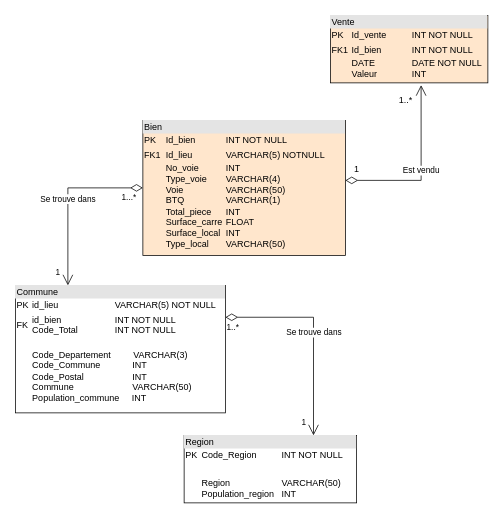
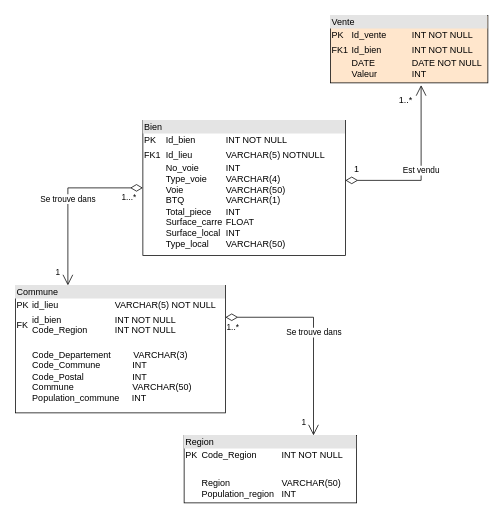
  <mxCell id="0" />
  <mxCell id="1" parent="0" />
- <mxCell id="2" value="&lt;div style=&quot;box-sizing:border-box;width:100%;background:#e4e4e4;padding:2px;&quot;&gt;Bien&lt;/div&gt;&lt;table style=&quot;width:100%;font-size:1em;&quot; cellpadding=&quot;2&quot; cellspacing=&quot;0&quot;&gt;&lt;tbody&gt;&lt;tr&gt;&lt;td&gt;PK&lt;/td&gt;&lt;td&gt;Id_bien&lt;span style=&quot;white-space: pre;&quot;&gt;&#09;&lt;/span&gt;&lt;span style=&quot;white-space: pre;&quot;&gt;&#09;&lt;/span&gt;INT NOT NULL&lt;/td&gt;&lt;/tr&gt;&lt;tr&gt;&lt;td&gt;FK1&lt;/td&gt;&lt;td&gt;Id_lieu&lt;span style=&quot;white-space: pre;&quot;&gt;&#09;&lt;/span&gt;&lt;span style=&quot;white-space: pre;&quot;&gt;&#09;&lt;/span&gt;VARCHAR(5) NOTNULL&lt;/td&gt;&lt;/tr&gt;&lt;tr&gt;&lt;td&gt;&lt;/td&gt;&lt;td&gt;No_voie&lt;span style=&quot;white-space: pre;&quot;&gt;&#09;&lt;/span&gt;&lt;span style=&quot;white-space: pre;&quot;&gt;&#09;&lt;/span&gt;INT&lt;br&gt;Type_voie&lt;span style=&quot;white-space: pre;&quot;&gt;&#09;&lt;/span&gt;VARCHAR(4)&lt;br&gt;Voie&lt;span style=&quot;white-space: pre;&quot;&gt;&#09;&lt;/span&gt;&lt;span style=&quot;white-space: pre;&quot;&gt;&#09;&lt;/span&gt;&lt;span style=&quot;white-space: pre;&quot;&gt;&#09;&lt;/span&gt;VARCHAR(50)&lt;br&gt;BTQ&lt;span style=&quot;white-space: pre;&quot;&gt;&#09;&lt;/span&gt;&lt;span style=&quot;white-space: pre;&quot;&gt;&#09;&lt;/span&gt;&lt;span style=&quot;white-space: pre;&quot;&gt;&#09;&lt;/span&gt;VARCHAR(1)&lt;br&gt;Total_piece&lt;span style=&quot;white-space: pre;&quot;&gt;&#09;&lt;/span&gt;INT&lt;br&gt;Surface_carre&lt;span style=&quot;white-space: pre;&quot;&gt;&#09;&lt;/span&gt;FLOAT&lt;br&gt;Surface_local&lt;span style=&quot;white-space: pre;&quot;&gt;&#09;&lt;/span&gt;INT&lt;br&gt;Type_local&lt;span style=&quot;white-space: pre;&quot;&gt;&#09;&lt;/span&gt;VARCHAR(50)&lt;br&gt;&lt;br&gt;&lt;br&gt;&lt;br&gt;&lt;br&gt;&lt;/td&gt;&lt;/tr&gt;&lt;/tbody&gt;&lt;/table&gt;" style="verticalAlign=top;align=left;overflow=fill;html=1;whiteSpace=wrap;fillColor=#ffe6cc;" vertex="1" parent="1"><mxGeometry x="190" y="160" width="270" height="180" as="geometry" /></mxCell>
+ <mxCell id="2" value="&lt;div style=&quot;box-sizing:border-box;width:100%;background:#e4e4e4;padding:2px;&quot;&gt;Bien&lt;/div&gt;&lt;table style=&quot;width:100%;font-size:1em;&quot; cellpadding=&quot;2&quot; cellspacing=&quot;0&quot;&gt;&lt;tbody&gt;&lt;tr&gt;&lt;td&gt;PK&lt;/td&gt;&lt;td&gt;Id_bien&lt;span style=&quot;white-space: pre;&quot;&gt;&#09;&lt;/span&gt;&lt;span style=&quot;white-space: pre;&quot;&gt;&#09;&lt;/span&gt;INT NOT NULL&lt;/td&gt;&lt;/tr&gt;&lt;tr&gt;&lt;td&gt;FK1&lt;/td&gt;&lt;td&gt;Id_lieu&lt;span style=&quot;white-space: pre;&quot;&gt;&#09;&lt;/span&gt;&lt;span style=&quot;white-space: pre;&quot;&gt;&#09;&lt;/span&gt;VARCHAR(5) NOTNULL&lt;/td&gt;&lt;/tr&gt;&lt;tr&gt;&lt;td&gt;&lt;/td&gt;&lt;td&gt;No_voie&lt;span style=&quot;white-space: pre;&quot;&gt;&#09;&lt;/span&gt;&lt;span style=&quot;white-space: pre;&quot;&gt;&#09;&lt;/span&gt;INT&lt;br&gt;Type_voie&lt;span style=&quot;white-space: pre;&quot;&gt;&#09;&lt;/span&gt;VARCHAR(4)&lt;br&gt;Voie&lt;span style=&quot;white-space: pre;&quot;&gt;&#09;&lt;/span&gt;&lt;span style=&quot;white-space: pre;&quot;&gt;&#09;&lt;/span&gt;&lt;span style=&quot;white-space: pre;&quot;&gt;&#09;&lt;/span&gt;VARCHAR(50)&lt;br&gt;BTQ&lt;span style=&quot;white-space: pre;&quot;&gt;&#09;&lt;/span&gt;&lt;span style=&quot;white-space: pre;&quot;&gt;&#09;&lt;/span&gt;&lt;span style=&quot;white-space: pre;&quot;&gt;&#09;&lt;/span&gt;VARCHAR(1)&lt;br&gt;Total_piece&lt;span style=&quot;white-space: pre;&quot;&gt;&#09;&lt;/span&gt;INT&lt;br&gt;Surface_carre&lt;span style=&quot;white-space: pre;&quot;&gt;&#09;&lt;/span&gt;FLOAT&lt;br&gt;Surface_local&lt;span style=&quot;white-space: pre;&quot;&gt;&#09;&lt;/span&gt;INT&lt;br&gt;Type_local&lt;span style=&quot;white-space: pre;&quot;&gt;&#09;&lt;/span&gt;VARCHAR(50)&lt;br&gt;&lt;br&gt;&lt;br&gt;&lt;br&gt;&lt;br&gt;&lt;/td&gt;&lt;/tr&gt;&lt;/tbody&gt;&lt;/table&gt;" style="verticalAlign=top;align=left;overflow=fill;html=1;whiteSpace=wrap;" vertex="1" parent="1"><mxGeometry x="190" y="160" width="270" height="180" as="geometry" /></mxCell>
  <mxCell id="3" value="&lt;div style=&quot;box-sizing:border-box;width:100%;background:#e4e4e4;padding:2px;&quot;&gt;Vente&lt;/div&gt;&lt;table style=&quot;width:100%;font-size:1em;&quot; cellpadding=&quot;2&quot; cellspacing=&quot;0&quot;&gt;&lt;tbody&gt;&lt;tr&gt;&lt;td&gt;PK&lt;/td&gt;&lt;td&gt;Id_vente&lt;span style=&quot;white-space: pre;&quot;&gt;&#09;&lt;/span&gt;&lt;span style=&quot;white-space: pre;&quot;&gt;&#09;&lt;/span&gt;INT NOT NULL&lt;/td&gt;&lt;/tr&gt;&lt;tr&gt;&lt;td&gt;FK1&lt;/td&gt;&lt;td&gt;Id_bien&lt;span style=&quot;white-space: pre;&quot;&gt;&#09;&lt;/span&gt;&lt;span style=&quot;white-space: pre;&quot;&gt;&#09;&lt;/span&gt;INT NOT NULL&lt;/td&gt;&lt;/tr&gt;&lt;tr&gt;&lt;td&gt;&lt;/td&gt;&lt;td&gt;DATE&lt;span style=&quot;white-space: pre;&quot;&gt;&#09;&lt;/span&gt;&lt;span style=&quot;white-space: pre;&quot;&gt;&#09;&lt;/span&gt;DATE NOT NULL&lt;br&gt;Valeur&lt;span style=&quot;white-space: pre;&quot;&gt;&#09;&lt;/span&gt;&lt;span style=&quot;white-space: pre;&quot;&gt;&#09;&lt;/span&gt;INT&lt;/td&gt;&lt;/tr&gt;&lt;/tbody&gt;&lt;/table&gt;" style="verticalAlign=top;align=left;overflow=fill;html=1;whiteSpace=wrap;fillColor=#ffe6cc;" vertex="1" parent="1"><mxGeometry x="440" y="20" width="210" height="90" as="geometry" /></mxCell>
- <mxCell id="4" value="&lt;div style=&quot;box-sizing:border-box;width:100%;background:#e4e4e4;padding:2px;&quot;&gt;Commune&lt;/div&gt;&lt;table style=&quot;width:100%;font-size:1em;&quot; cellpadding=&quot;2&quot; cellspacing=&quot;0&quot;&gt;&lt;tbody&gt;&lt;tr&gt;&lt;td&gt;PK&lt;/td&gt;&lt;td&gt;id_lieu&lt;span style=&quot;&quot;&gt;&lt;span style=&quot;white-space: pre;&quot;&gt;&amp;nbsp;&amp;nbsp;&amp;nbsp;&amp;nbsp;&lt;/span&gt;&lt;span style=&quot;&quot;&gt;&lt;span style=&quot;white-space: pre;&quot;&gt;&amp;nbsp;&amp;nbsp;&amp;nbsp;&amp;nbsp;&lt;/span&gt;&lt;span style=&quot;&quot;&gt;&lt;span style=&quot;white-space: pre;&quot;&gt;&amp;nbsp;&amp;nbsp;&lt;span style=&quot;white-space: pre;&quot;&gt;&#09;&lt;/span&gt;&lt;span style=&quot;white-space: pre;&quot;&gt;&#09;&lt;/span&gt; &lt;/span&gt;&lt;/span&gt;&lt;/span&gt;&lt;/span&gt;VARCHAR(5) NOT NULL&lt;/td&gt;&lt;/tr&gt;&lt;tr&gt;&lt;td&gt;FK&lt;/td&gt;&lt;td&gt;id_bien&lt;span style=&quot;&quot;&gt;&lt;span style=&quot;white-space: pre;&quot;&gt;&amp;nbsp;&amp;nbsp;&amp;nbsp;&amp;nbsp;&lt;/span&gt;&lt;span style=&quot;&quot;&gt;&lt;span style=&quot;white-space: pre;&quot;&gt;&amp;nbsp;&amp;nbsp;&amp;nbsp;&amp;nbsp;&lt;span style=&quot;white-space: pre;&quot;&gt;&#09;&lt;/span&gt;&lt;/span&gt;&lt;/span&gt;&lt;span style=&quot;&quot;&gt;&lt;span style=&quot;white-space: pre;&quot;&gt;&amp;nbsp;&amp;nbsp;&amp;nbsp;&amp;nbsp;&lt;/span&gt;&lt;/span&gt;&lt;/span&gt;&lt;span style=&quot;&quot;&gt;&lt;span style=&quot;white-space: pre;&quot;&gt;&amp;nbsp;&amp;nbsp;&amp;nbsp;&amp;nbsp; &lt;/span&gt;&lt;/span&gt;INT NOT NULL&lt;br&gt;Code_Total&lt;span style=&quot;white-space: pre;&quot;&gt;&amp;nbsp;&lt;span style=&quot;white-space: pre;&quot;&gt;&#09;&lt;/span&gt;&lt;span style=&quot;white-space: pre;&quot;&gt;&#09;&lt;/span&gt;&lt;/span&gt;&lt;span style=&quot;border-color: var(--border-color);&quot;&gt;&lt;span style=&quot;white-space: pre;&quot;&gt;&amp;nbsp;&lt;/span&gt;&lt;/span&gt;INT NOT NULL&lt;br style=&quot;border-color: var(--border-color);&quot;&gt;&lt;/td&gt;&lt;/tr&gt;&lt;tr&gt;&lt;td&gt;&lt;br&gt;&lt;/td&gt;&lt;td&gt;&lt;br&gt;Code_Departement&lt;span style=&quot;&quot;&gt;&lt;span style=&quot;white-space: pre;&quot;&gt;&amp;nbsp;&amp;nbsp;&amp;nbsp;&amp;nbsp;&lt;/span&gt;&lt;/span&gt;&lt;span style=&quot;&quot;&gt;&lt;span style=&quot;white-space: pre;&quot;&gt;&amp;nbsp;&amp;nbsp;&amp;nbsp;&amp;nbsp; &lt;/span&gt;&lt;/span&gt;VARCHAR(3)&lt;br&gt;Code_Commune&lt;span style=&quot;white-space: pre;&quot;&gt;&#09;&lt;/span&gt;&lt;span style=&quot;&quot;&gt;&lt;span style=&quot;white-space: pre;&quot;&gt;&amp;nbsp;&amp;nbsp;&amp;nbsp;&amp;nbsp;&lt;/span&gt;&lt;/span&gt;&lt;span style=&quot;&quot;&gt;&lt;span style=&quot;white-space: pre;&quot;&gt;&amp;nbsp;&amp;nbsp;&amp;nbsp;&amp;nbsp;&lt;/span&gt;&lt;/span&gt;INT&lt;br&gt;Code_Postal&lt;span style=&quot;&quot;&gt;&lt;span style=&quot;white-space: pre;&quot;&gt;&amp;nbsp;&amp;nbsp;&amp;nbsp;&amp;nbsp;&lt;span style=&quot;white-space: pre;&quot;&gt;&#09;&lt;/span&gt;&lt;/span&gt;&lt;/span&gt;&lt;span style=&quot;&quot;&gt;&lt;span style=&quot;white-space: pre;&quot;&gt;&amp;nbsp;&amp;nbsp;&amp;nbsp;&amp;nbsp;&lt;/span&gt;&lt;/span&gt;&lt;span style=&quot;&quot;&gt;&lt;span style=&quot;white-space: pre;&quot;&gt;&amp;nbsp;&amp;nbsp;&amp;nbsp;&amp;nbsp;&lt;/span&gt;&lt;/span&gt;INT&lt;br&gt;Commune&lt;span style=&quot;&quot;&gt;&lt;span style=&quot;white-space: pre;&quot;&gt;&amp;nbsp;&amp;nbsp;&amp;nbsp;&amp;nbsp;&lt;/span&gt;&lt;/span&gt;&lt;span style=&quot;&quot;&gt;&lt;span style=&quot;white-space: pre;&quot;&gt;&amp;nbsp;&lt;span style=&quot;white-space: pre;&quot;&gt;&#09;&lt;/span&gt;&lt;span style=&quot;white-space: pre;&quot;&gt;&#09;&lt;/span&gt; &amp;nbsp;&amp;nbsp;&amp;nbsp;&lt;/span&gt;&lt;/span&gt;&lt;span style=&quot;&quot;&gt;&lt;span style=&quot;white-space: pre;&quot;&gt;&amp;nbsp;&amp;nbsp;&amp;nbsp;&amp;nbsp;&lt;/span&gt;&lt;/span&gt;VARCHAR(50)&lt;br&gt;Population_commune&lt;span style=&quot;&quot;&gt;&lt;span style=&quot;white-space: pre;&quot;&gt;&amp;nbsp;&amp;nbsp;  &amp;nbsp;&lt;/span&gt;&lt;/span&gt;INT&lt;/td&gt;&lt;/tr&gt;&lt;/tbody&gt;&lt;/table&gt;" style="verticalAlign=top;align=left;overflow=fill;html=1;whiteSpace=wrap;" vertex="1" parent="1"><mxGeometry x="20" y="380" width="280" height="170" as="geometry" /></mxCell>
+ <mxCell id="4" value="&lt;div style=&quot;box-sizing:border-box;width:100%;background:#e4e4e4;padding:2px;&quot;&gt;Commune&lt;/div&gt;&lt;table style=&quot;width:100%;font-size:1em;&quot; cellpadding=&quot;2&quot; cellspacing=&quot;0&quot;&gt;&lt;tbody&gt;&lt;tr&gt;&lt;td&gt;PK&lt;/td&gt;&lt;td&gt;id_lieu&lt;span style=&quot;&quot;&gt;&lt;span style=&quot;white-space: pre;&quot;&gt;&amp;nbsp;&amp;nbsp;&amp;nbsp;&amp;nbsp;&lt;/span&gt;&lt;span style=&quot;&quot;&gt;&lt;span style=&quot;white-space: pre;&quot;&gt;&amp;nbsp;&amp;nbsp;&amp;nbsp;&amp;nbsp;&lt;/span&gt;&lt;span style=&quot;&quot;&gt;&lt;span style=&quot;white-space: pre;&quot;&gt;&amp;nbsp;&amp;nbsp;&lt;span style=&quot;white-space: pre;&quot;&gt;&#09;&lt;/span&gt;&lt;span style=&quot;white-space: pre;&quot;&gt;&#09;&lt;/span&gt; &lt;/span&gt;&lt;/span&gt;&lt;/span&gt;&lt;/span&gt;VARCHAR(5) NOT NULL&lt;/td&gt;&lt;/tr&gt;&lt;tr&gt;&lt;td&gt;FK&lt;/td&gt;&lt;td&gt;id_bien&lt;span style=&quot;&quot;&gt;&lt;span style=&quot;white-space: pre;&quot;&gt;&amp;nbsp;&amp;nbsp;&amp;nbsp;&amp;nbsp;&lt;/span&gt;&lt;span style=&quot;&quot;&gt;&lt;span style=&quot;white-space: pre;&quot;&gt;&amp;nbsp;&amp;nbsp;&amp;nbsp;&amp;nbsp;&lt;span style=&quot;white-space: pre;&quot;&gt;&#09;&lt;/span&gt;&lt;/span&gt;&lt;/span&gt;&lt;span style=&quot;&quot;&gt;&lt;span style=&quot;white-space: pre;&quot;&gt;&amp;nbsp;&amp;nbsp;&amp;nbsp;&amp;nbsp;&lt;/span&gt;&lt;/span&gt;&lt;/span&gt;&lt;span style=&quot;&quot;&gt;&lt;span style=&quot;white-space: pre;&quot;&gt;&amp;nbsp;&amp;nbsp;&amp;nbsp;&amp;nbsp; &lt;/span&gt;&lt;/span&gt;INT NOT NULL&lt;br&gt;Code_Region&lt;span style=&quot;white-space: pre;&quot;&gt;&amp;nbsp;&lt;span style=&quot;white-space: pre;&quot;&gt;&#09;&lt;/span&gt;&lt;span style=&quot;white-space: pre;&quot;&gt;&#09;&lt;/span&gt;&lt;/span&gt;&lt;span style=&quot;border-color: var(--border-color);&quot;&gt;&lt;span style=&quot;white-space: pre;&quot;&gt;&amp;nbsp;&lt;/span&gt;&lt;/span&gt;INT NOT NULL&lt;br style=&quot;border-color: var(--border-color);&quot;&gt;&lt;/td&gt;&lt;/tr&gt;&lt;tr&gt;&lt;td&gt;&lt;br&gt;&lt;/td&gt;&lt;td&gt;&lt;br&gt;Code_Departement&lt;span style=&quot;&quot;&gt;&lt;span style=&quot;white-space: pre;&quot;&gt;&amp;nbsp;&amp;nbsp;&amp;nbsp;&amp;nbsp;&lt;/span&gt;&lt;/span&gt;&lt;span style=&quot;&quot;&gt;&lt;span style=&quot;white-space: pre;&quot;&gt;&amp;nbsp;&amp;nbsp;&amp;nbsp;&amp;nbsp; &lt;/span&gt;&lt;/span&gt;VARCHAR(3)&lt;br&gt;Code_Commune&lt;span style=&quot;white-space: pre;&quot;&gt;&#09;&lt;/span&gt;&lt;span style=&quot;&quot;&gt;&lt;span style=&quot;white-space: pre;&quot;&gt;&amp;nbsp;&amp;nbsp;&amp;nbsp;&amp;nbsp;&lt;/span&gt;&lt;/span&gt;&lt;span style=&quot;&quot;&gt;&lt;span style=&quot;white-space: pre;&quot;&gt;&amp;nbsp;&amp;nbsp;&amp;nbsp;&amp;nbsp;&lt;/span&gt;&lt;/span&gt;INT&lt;br&gt;Code_Postal&lt;span style=&quot;&quot;&gt;&lt;span style=&quot;white-space: pre;&quot;&gt;&amp;nbsp;&amp;nbsp;&amp;nbsp;&amp;nbsp;&lt;span style=&quot;white-space: pre;&quot;&gt;&#09;&lt;/span&gt;&lt;/span&gt;&lt;/span&gt;&lt;span style=&quot;&quot;&gt;&lt;span style=&quot;white-space: pre;&quot;&gt;&amp;nbsp;&amp;nbsp;&amp;nbsp;&amp;nbsp;&lt;/span&gt;&lt;/span&gt;&lt;span style=&quot;&quot;&gt;&lt;span style=&quot;white-space: pre;&quot;&gt;&amp;nbsp;&amp;nbsp;&amp;nbsp;&amp;nbsp;&lt;/span&gt;&lt;/span&gt;INT&lt;br&gt;Commune&lt;span style=&quot;&quot;&gt;&lt;span style=&quot;white-space: pre;&quot;&gt;&amp;nbsp;&amp;nbsp;&amp;nbsp;&amp;nbsp;&lt;/span&gt;&lt;/span&gt;&lt;span style=&quot;&quot;&gt;&lt;span style=&quot;white-space: pre;&quot;&gt;&amp;nbsp;&lt;span style=&quot;white-space: pre;&quot;&gt;&#09;&lt;/span&gt;&lt;span style=&quot;white-space: pre;&quot;&gt;&#09;&lt;/span&gt; &amp;nbsp;&amp;nbsp;&amp;nbsp;&lt;/span&gt;&lt;/span&gt;&lt;span style=&quot;&quot;&gt;&lt;span style=&quot;white-space: pre;&quot;&gt;&amp;nbsp;&amp;nbsp;&amp;nbsp;&amp;nbsp;&lt;/span&gt;&lt;/span&gt;VARCHAR(50)&lt;br&gt;Population_commune&lt;span style=&quot;&quot;&gt;&lt;span style=&quot;white-space: pre;&quot;&gt;&amp;nbsp;&amp;nbsp;  &amp;nbsp;&lt;/span&gt;&lt;/span&gt;INT&lt;/td&gt;&lt;/tr&gt;&lt;/tbody&gt;&lt;/table&gt;" style="verticalAlign=top;align=left;overflow=fill;html=1;whiteSpace=wrap;" vertex="1" parent="1"><mxGeometry x="20" y="380" width="280" height="170" as="geometry" /></mxCell>
  <mxCell id="5" value="&lt;div style=&quot;box-sizing:border-box;width:100%;background:#e4e4e4;padding:2px;&quot;&gt;Region&lt;/div&gt;&lt;table style=&quot;width:100%;font-size:1em;&quot; cellpadding=&quot;2&quot; cellspacing=&quot;0&quot;&gt;&lt;tbody&gt;&lt;tr&gt;&lt;td&gt;PK&lt;/td&gt;&lt;td&gt;Code_Region&amp;nbsp;&lt;span style=&quot;white-space: pre;&quot;&gt;&#09;&lt;/span&gt;&lt;span style=&quot;white-space: pre;&quot;&gt;&#09;&lt;/span&gt;INT NOT NULL&lt;/td&gt;&lt;/tr&gt;&lt;tr&gt;&lt;td&gt;&lt;br&gt;&lt;/td&gt;&lt;td&gt;&lt;br&gt;&lt;/td&gt;&lt;/tr&gt;&lt;tr&gt;&lt;td&gt;&lt;/td&gt;&lt;td&gt;Region&lt;span style=&quot;white-space: pre;&quot;&gt;&#09;&lt;/span&gt;&lt;span style=&quot;white-space: pre;&quot;&gt;&#09;&lt;/span&gt;&lt;span style=&quot;white-space: pre;&quot;&gt;&#09;&lt;/span&gt;VARCHAR(50)&lt;br&gt;Population_region&lt;span style=&quot;white-space: pre;&quot;&gt;&#09;&lt;/span&gt;INT&lt;br&gt;&lt;br&gt;&lt;/td&gt;&lt;/tr&gt;&lt;/tbody&gt;&lt;/table&gt;" style="verticalAlign=top;align=left;overflow=fill;html=1;whiteSpace=wrap;" vertex="1" parent="1"><mxGeometry x="245" y="580" width="230" height="90" as="geometry" /></mxCell>
  <mxCell id="6" value="Est vendu" style="endArrow=open;html=1;endSize=12;startArrow=diamondThin;startSize=14;startFill=0;edgeStyle=orthogonalEdgeStyle;rounded=0;entryX=0.576;entryY=1.033;entryDx=0;entryDy=0;entryPerimeter=0;" edge="1" parent="1" target="3"><mxGeometry relative="1" as="geometry"><mxPoint x="460" y="240" as="sourcePoint" /><mxPoint x="620" y="240" as="targetPoint" /><Array as="points"><mxPoint x="561" y="240" /></Array></mxGeometry></mxCell>
  <mxCell id="7" value="Se trouve dans" style="endArrow=open;html=1;endSize=12;startArrow=diamondThin;startSize=14;startFill=0;edgeStyle=orthogonalEdgeStyle;rounded=0;exitX=0;exitY=0.5;exitDx=0;exitDy=0;entryX=0.25;entryY=0;entryDx=0;entryDy=0;" edge="1" parent="1" source="2" target="4"><mxGeometry relative="1" as="geometry"><mxPoint x="0" y="260" as="sourcePoint" /><mxPoint x="90" y="360" as="targetPoint" /></mxGeometry></mxCell>
  <mxCell id="8" value="1...*&lt;br&gt;" style="edgeLabel;resizable=0;html=1;align=left;verticalAlign=top;" connectable="0" vertex="1" parent="7"><mxGeometry x="-1" relative="1" as="geometry"><mxPoint x="-30" as="offset" /></mxGeometry></mxCell>
  <mxCell id="9" value="1" style="edgeLabel;resizable=0;html=1;align=right;verticalAlign=top;" connectable="0" vertex="1" parent="7"><mxGeometry x="1" relative="1" as="geometry"><mxPoint x="-10" y="-30" as="offset" /></mxGeometry></mxCell>
  <mxCell id="10" value="Se trouve dans" style="endArrow=open;html=1;endSize=12;startArrow=diamondThin;startSize=14;startFill=0;edgeStyle=orthogonalEdgeStyle;rounded=0;exitX=1;exitY=0.25;exitDx=0;exitDy=0;entryX=0.75;entryY=0;entryDx=0;entryDy=0;" edge="1" parent="1" source="4" target="5"><mxGeometry relative="1" as="geometry"><mxPoint x="570" y="420" as="sourcePoint" /><mxPoint x="540" y="560" as="targetPoint" /></mxGeometry></mxCell>
  <mxCell id="11" value="1..*&lt;br&gt;" style="edgeLabel;resizable=0;html=1;align=left;verticalAlign=top;" connectable="0" vertex="1" parent="10"><mxGeometry x="-1" relative="1" as="geometry" /></mxCell>
  <mxCell id="12" value="1" style="edgeLabel;resizable=0;html=1;align=right;verticalAlign=top;" connectable="0" vertex="1" parent="10"><mxGeometry x="1" relative="1" as="geometry"><mxPoint x="-10" y="-30" as="offset" /></mxGeometry></mxCell>
  <mxCell id="13" value="1..*" style="text;html=1;align=center;verticalAlign=middle;resizable=0;points=[];autosize=1;strokeColor=none;fillColor=none;" vertex="1" parent="1"><mxGeometry x="520" y="118" width="40" height="30" as="geometry" /></mxCell>
  <mxCell id="14" value="1" style="text;html=1;align=center;verticalAlign=middle;resizable=0;points=[];autosize=1;strokeColor=none;fillColor=none;" vertex="1" parent="1"><mxGeometry x="460" y="210" width="30" height="30" as="geometry" /></mxCell>
